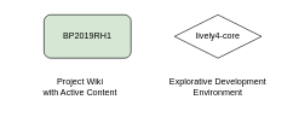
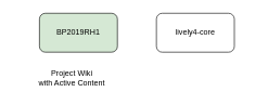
  <mxCell id="0" />
  <mxCell id="1" parent="0" />
- <mxCell id="2" value="lively4-core" style="rhombus;whiteSpace=wrap;html=1;" vertex="1" parent="1"><mxGeometry x="240" y="20" width="120" height="60" as="geometry" /></mxCell>
+ <mxCell id="2" value="lively4-core" style="rounded=1;whiteSpace=wrap;html=1;" vertex="1" parent="1"><mxGeometry x="240" y="20" width="120" height="60" as="geometry" /></mxCell>
  <mxCell id="3" value="BP2019RH1" style="rounded=1;whiteSpace=wrap;html=1;fillColor=#d5e8d4;" vertex="1" parent="1"><mxGeometry x="60" y="20" width="120" height="60" as="geometry" /></mxCell>
- <mxCell id="4" value="Explorative Development Environment" style="text;html=1;strokeColor=none;fillColor=none;align=center;verticalAlign=middle;whiteSpace=wrap;rounded=0;" vertex="1" parent="1"><mxGeometry x="210" y="100" width="180" height="40" as="geometry" /></mxCell>
  <mxCell id="5" value="Project Wiki&lt;br&gt;with Active Content" style="text;html=1;strokeColor=none;fillColor=none;align=center;verticalAlign=middle;whiteSpace=wrap;rounded=0;" vertex="1" parent="1"><mxGeometry x="20" y="100" width="180" height="40" as="geometry" /></mxCell>
